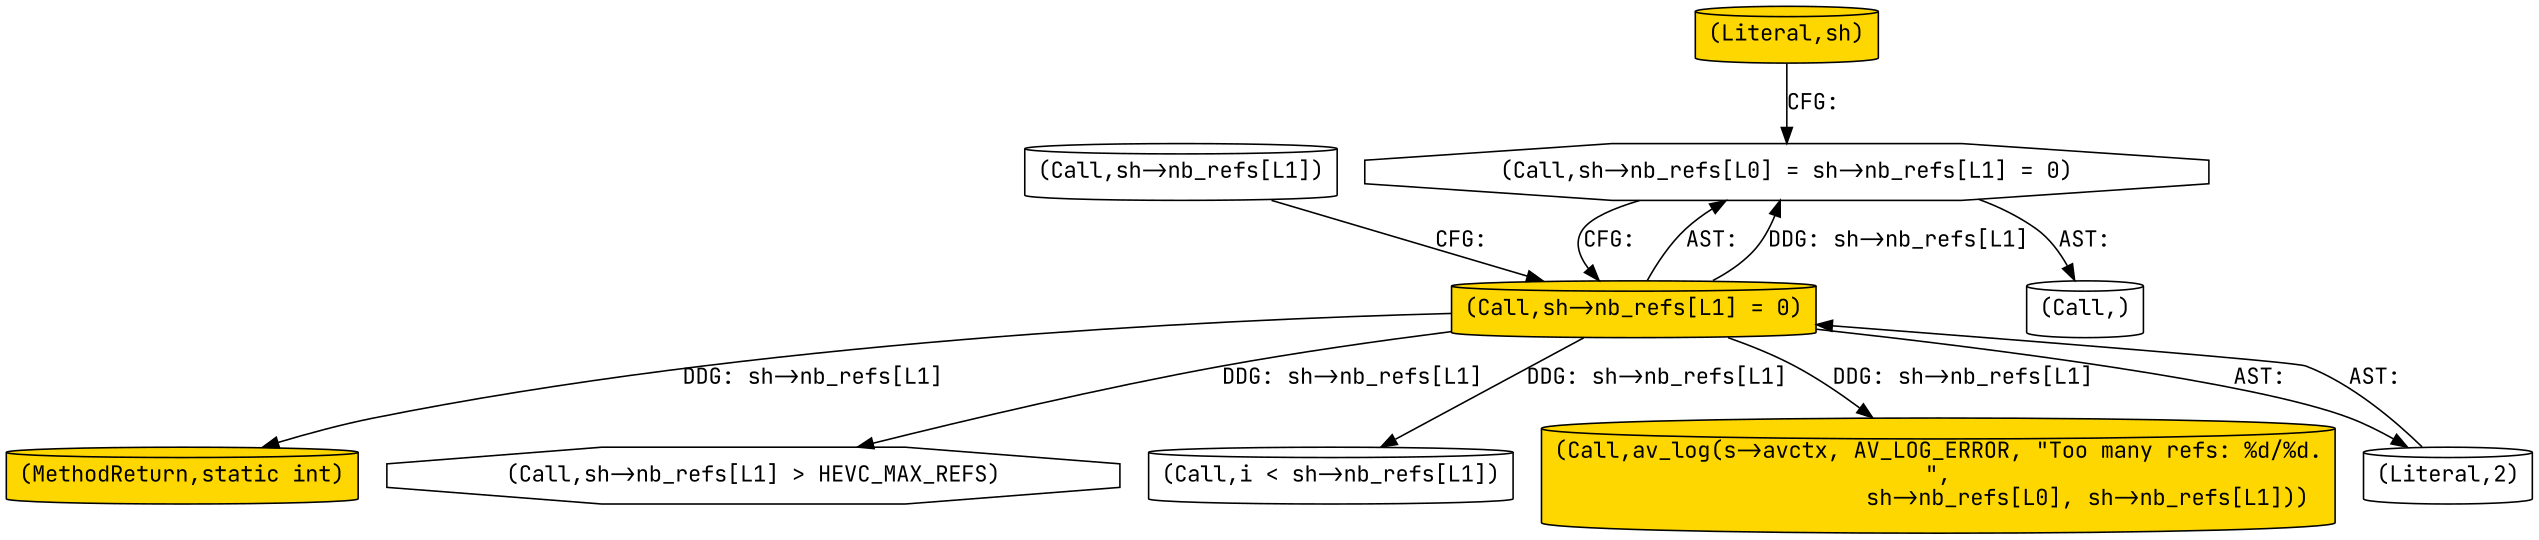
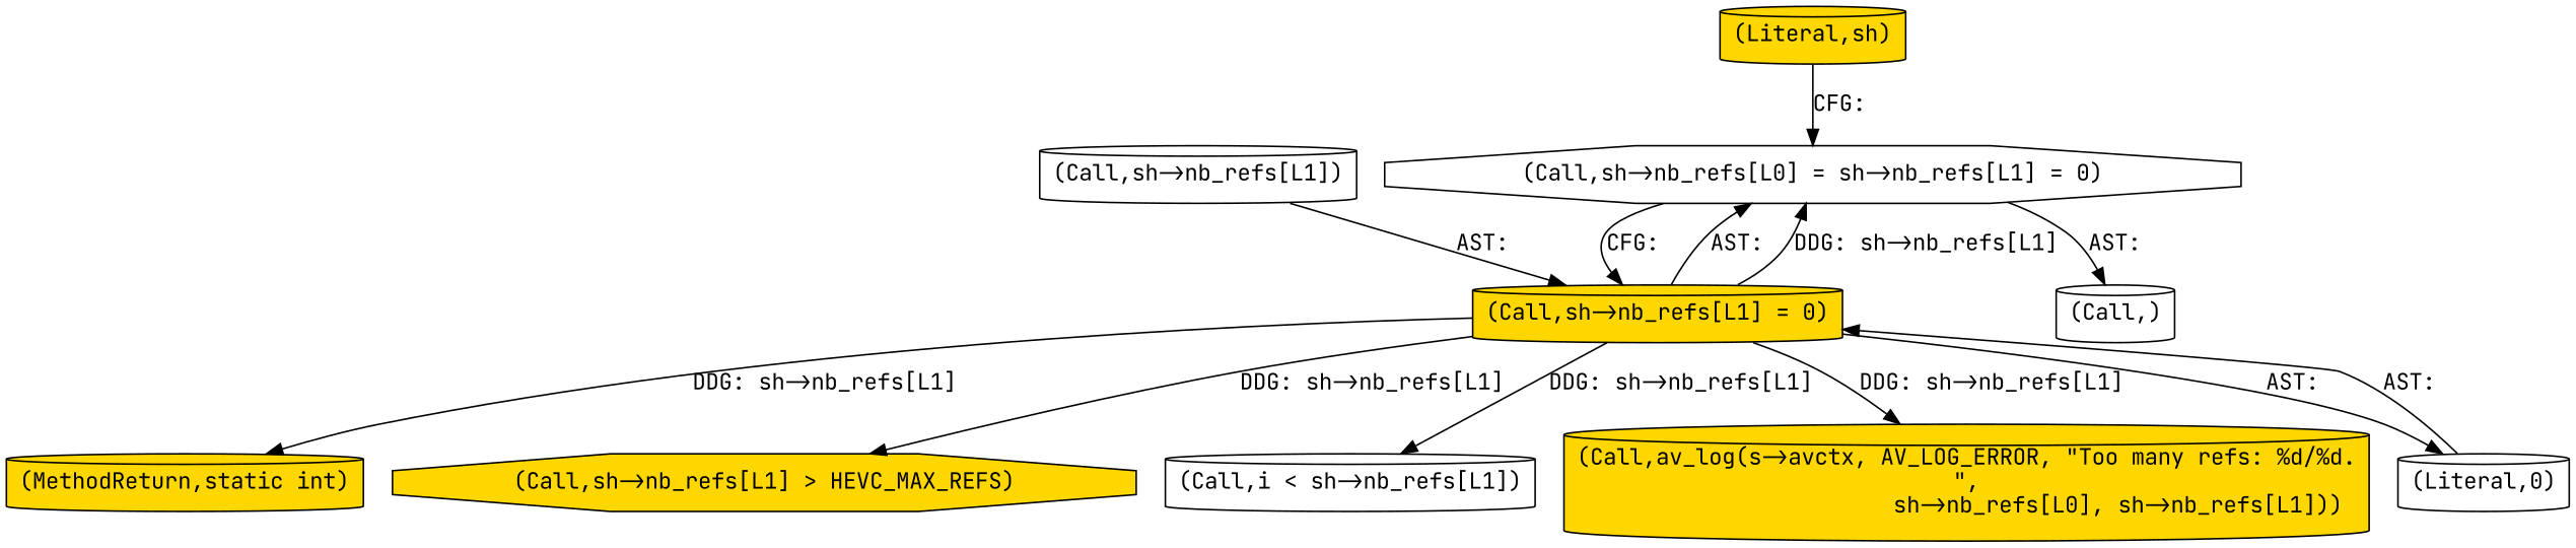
  digraph {
    fontname="JetBrains Mono"
    node [fillcolor=white fontname="JetBrains Mono" shape=cylinder style=filled]
    edge [fontname="JetBrains Mono"]
    n1 [label="(Call,sh->nb_refs[L0] = sh->nb_refs[L1] = 0)" shape=octagon]
    n2 [fillcolor=gold label="(Call,sh->nb_refs[L1] = 0)"]
    n3 [label="(Call,)"]
    n4 [fillcolor=gold label="(MethodReturn,static int)"]
-   n5 [label="(Call,sh->nb_refs[L1] > HEVC_MAX_REFS)" shape=octagon]
+   n5 [fillcolor=gold label="(Call,sh->nb_refs[L1] > HEVC_MAX_REFS)" shape=octagon]
    n6 [label="(Call,i < sh->nb_refs[L1])"]
    n7 [fillcolor=gold label="(Call,av_log(s->avctx, AV_LOG_ERROR, \"Too many refs: %d/%d.\n\",\n                       sh->nb_refs[L0], sh->nb_refs[L1]))"]
-   n8 [label="(Literal,2)"]
+   n8 [label="(Literal,0)"]
    n9 [label="(Call,sh->nb_refs[L1])"]
    n10 [fillcolor=gold label="(Literal,sh)"]
    n1 -> n2 [label="CFG: "]
    n1 -> n3 [label="AST: "]
    n2 -> n1 [label="AST: "]
    n2 -> n1 [label="DDG: sh->nb_refs[L1]"]
    n2 -> n4 [label="DDG: sh->nb_refs[L1]"]
    n2 -> n5 [label="DDG: sh->nb_refs[L1]"]
    n2 -> n6 [label="DDG: sh->nb_refs[L1]"]
    n2 -> n7 [label="DDG: sh->nb_refs[L1]"]
    n2 -> n8 [label="AST: "]
    n8 -> n2 [label="AST: "]
-   n9 -> n2 [label="CFG: "]
+   n9 -> n2 [label="AST: "]
    n10 -> n1 [label="CFG: "]
  }
